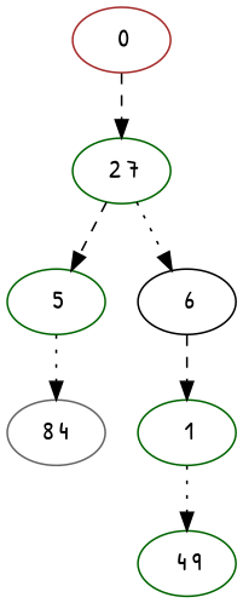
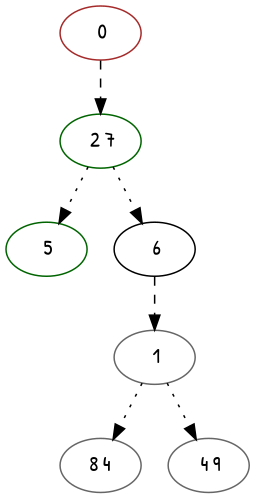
  digraph {
    fontname="Patrick Hand"
    node [color=darkgreen fontname="Patrick Hand"]
    edge [fontname="Patrick Hand" style=dotted]
    " 2 7"
    " 0" [color=brown]
-   " 1"
+   " 1" [color=gray40]
    n4 [color=gray40 label="8 4"]
-   " 4 9"
+   " 4 9" [color=gray40]
    " 5"
    " 6" [color=black]
-   " 2 7" -> " 5" [style=dashed]
+   " 2 7" -> " 5"
    " 2 7" -> " 6"
    " 0" -> " 2 7" [style=dashed]
-   " 5" -> n4
+   " 1" -> n4
    " 1" -> " 4 9"
    " 6" -> " 1" [style=dashed]
  }
